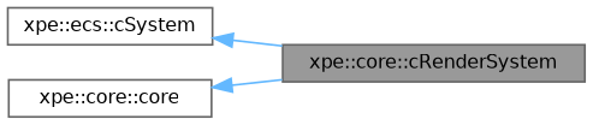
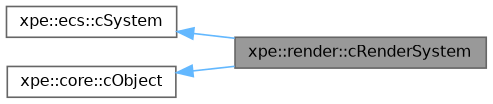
  digraph {
    rankdir=LR
    node [color=gray40 fillcolor=white fontname=Helvetica fontsize=10 shape=box style=filled]
    edge [color=steelblue1 dir=back fontname=Helvetica fontsize=10 labelfontname=Helvetica labelfontsize=10 style=solid]
-   n1 [fillcolor=grey60 fontcolor=black height=0.2 label="xpe::core::cRenderSystem" width=0.4]
+   n1 [fillcolor=grey60 fontcolor=black height=0.2 label="xpe::render::cRenderSystem" width=0.4]
    n2 [height=0.2 label="xpe::ecs::cSystem" width=0.4]
-   n3 [height=0.2 label="xpe::core::core" width=0.4]
+   n3 [height=0.2 label="xpe::core::cObject" width=0.4]
    n2 -> n1
    n3 -> n1
  }
